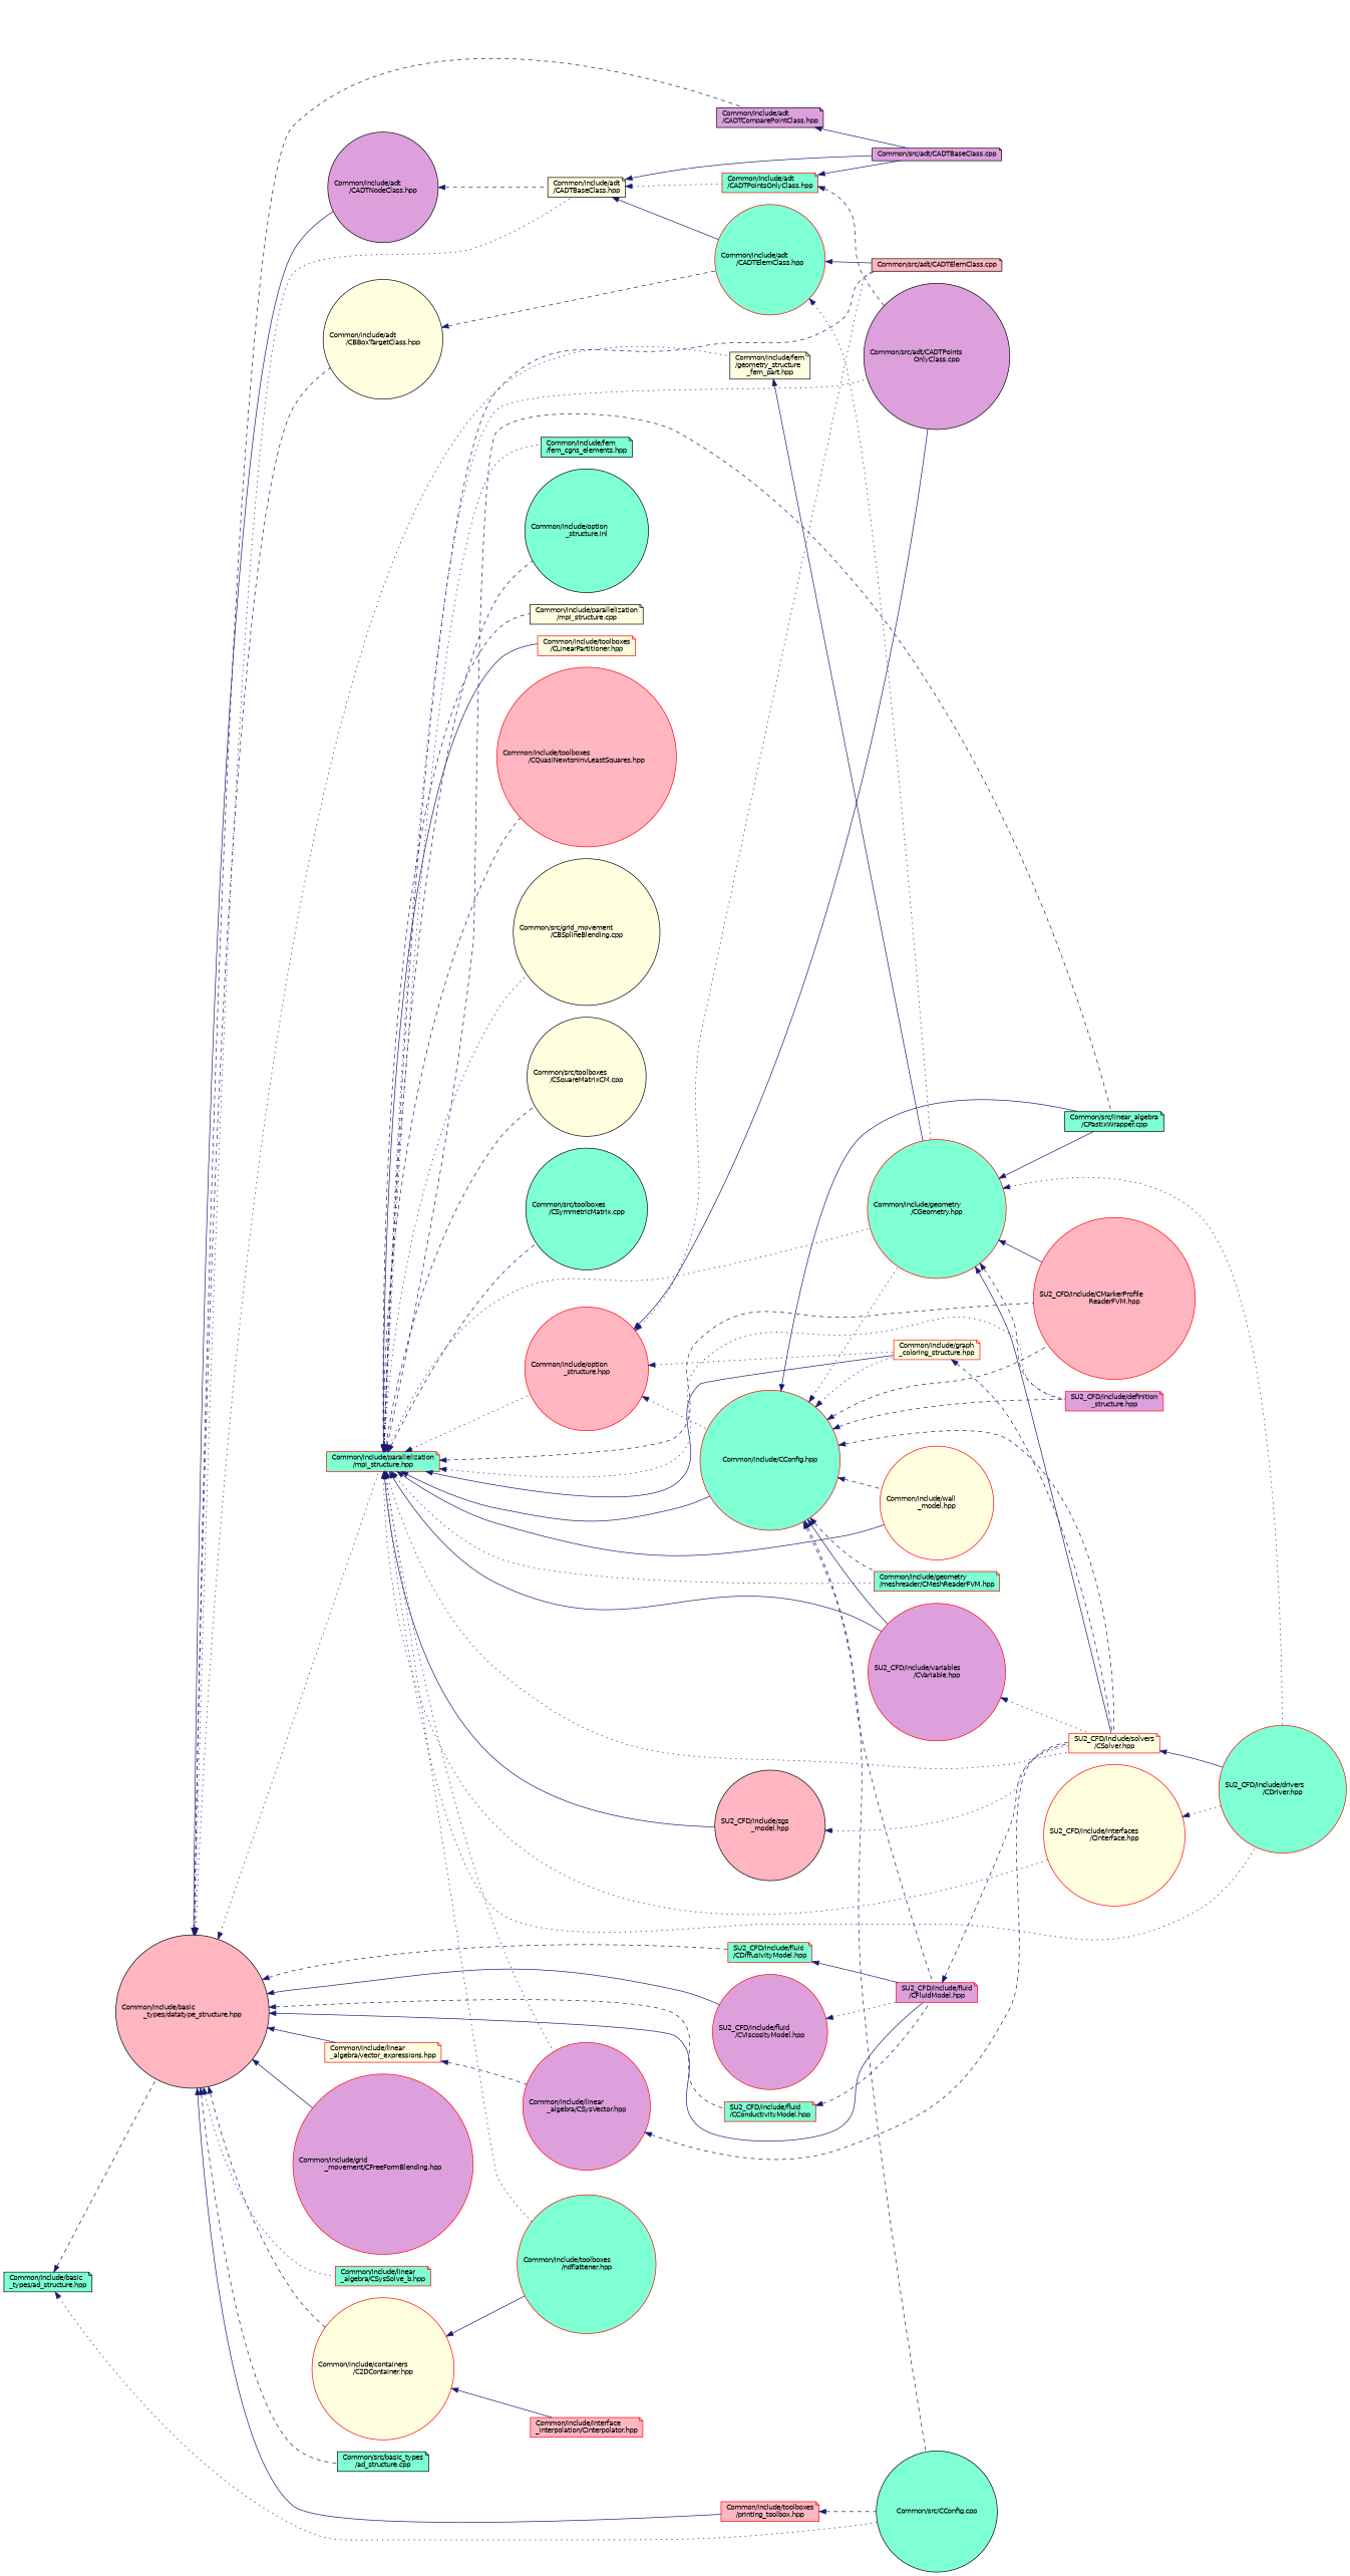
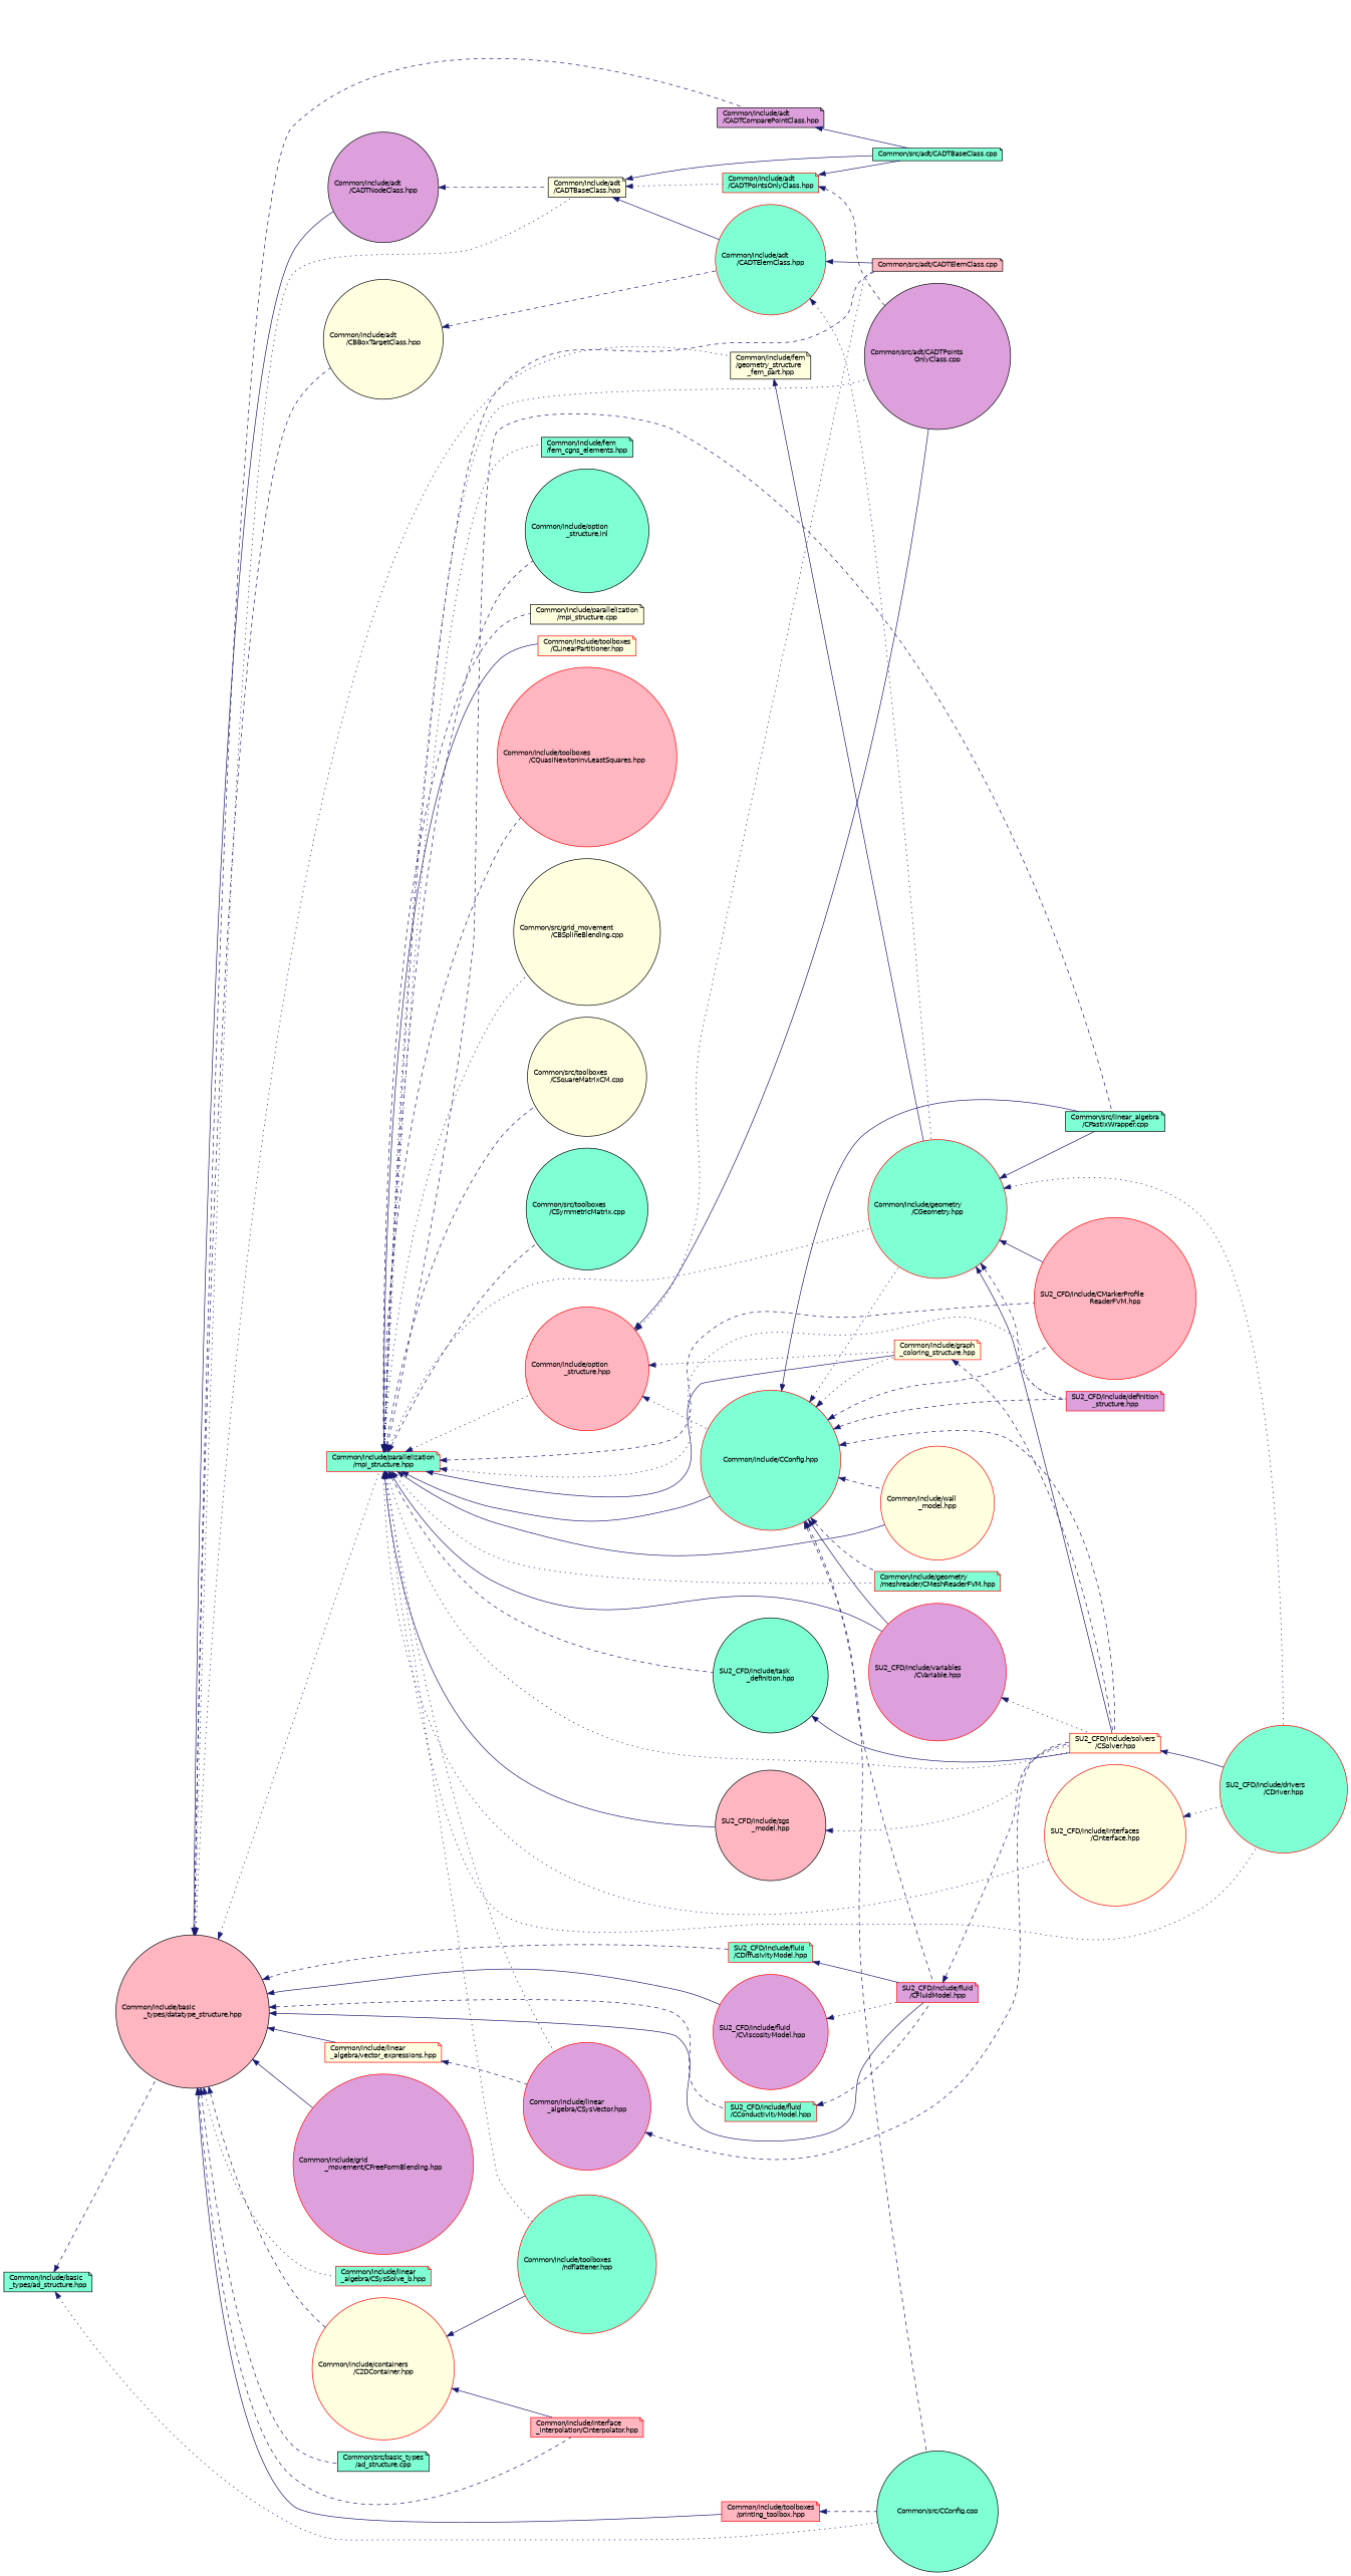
  digraph {
    rankdir=LR
    node [color=red fillcolor=aquamarine fontname=Helvetica fontsize=10 shape=circle style=filled]
    edge [color=midnightblue dir=back fontname=Helvetica fontsize=10 labelfontname=Helvetica labelfontsize=10 style=dashed]
    n1 [color=black fontcolor=black height=0.2 label="Common/include/basic\l_types/ad_structure.hpp" shape=note width=0.4]
    n2 [color=black fillcolor=lightpink height=0.2 label="Common/include/basic\l_types/datatype_structure.hpp" width=0.4]
    n3 [color=black height=0.2 label="Common/src/CConfig.cpp" width=0.4]
    n4 [color=black fillcolor=lightyellow height=0.2 label="Common/include/adt\l/CADTBaseClass.hpp" shape=note width=0.4]
    n5 [color=black fillcolor=plum height=0.2 label="Common/include/adt\l/CADTNodeClass.hpp" width=0.4]
    n6 [color=black fillcolor=plum height=0.2 label="Common/include/adt\l/CADTComparePointClass.hpp" shape=note width=0.4]
    n7 [color=black fillcolor=lightyellow height=0.2 label="Common/include/adt\l/CBBoxTargetClass.hpp" width=0.4]
    n8 [height=0.2 label="Common/include/parallelization\l/mpi_structure.hpp" shape=note width=0.4]
    n9 [fillcolor=plum height=0.2 label="SU2_CFD/include/fluid\l/CFluidModel.hpp" shape=note width=0.4]
    n10 [fillcolor=lightyellow height=0.2 label="Common/include/containers\l/C2DContainer.hpp" width=0.4]
    n11 [fillcolor=lightpink height=0.2 label="Common/include/interface\l_interpolation/CInterpolator.hpp" shape=note width=0.4]
    n12 [fillcolor=lightyellow height=0.2 label="Common/include/linear\l_algebra/vector_expressions.hpp" shape=note width=0.4]
    n13 [color=black fillcolor=lightyellow height=0.2 label="Common/include/fem\l/geometry_structure\l_fem_part.hpp" shape=note width=0.4]
    n14 [fillcolor=plum height=0.2 label="Common/include/grid\l_movement/CFreeFormBlending.hpp" width=0.4]
    n15 [height=0.2 label="Common/include/linear\l_algebra/CSysSolve_b.hpp" shape=note width=0.4]
    n16 [fillcolor=lightpink height=0.2 label="Common/include/toolboxes\l/printing_toolbox.hpp" shape=note width=0.4]
    n17 [color=black height=0.2 label="Common/src/basic_types\l/ad_structure.cpp" shape=note width=0.4]
    n18 [height=0.2 label="SU2_CFD/include/fluid\l/CConductivityModel.hpp" shape=note width=0.4]
    n19 [fillcolor=plum height=0.2 label="SU2_CFD/include/fluid\l/CViscosityModel.hpp" width=0.4]
    n20 [height=0.2 label="SU2_CFD/include/fluid\l/CDiffusivityModel.hpp" shape=note width=0.4]
    n21 [height=0.2 label="Common/include/adt\l/CADTElemClass.hpp" width=0.4]
    n22 [height=0.2 label="Common/include/adt\l/CADTPointsOnlyClass.hpp" shape=note width=0.4]
-   n23 [color=black fillcolor=plum height=0.2 label="Common/src/adt/CADTBaseClass.cpp" shape=note width=0.4]
+   n23 [color=black height=0.2 label="Common/src/adt/CADTBaseClass.cpp" shape=note width=0.4]
    n24 [height=0.2 label="Common/include/geometry\l/CGeometry.hpp" width=0.4]
    n25 [color=black fillcolor=lightpink height=0.2 label="Common/src/adt/CADTElemClass.cpp" shape=note width=0.4]
    n26 [color=black height=0.2 label="Common/src/linear_algebra\l/CPastixWrapper.cpp" shape=note width=0.4]
    n27 [fillcolor=lightpink height=0.2 label="SU2_CFD/include/CMarkerProfile\lReaderFVM.hpp" width=0.4]
    n28 [fillcolor=plum height=0.2 label="SU2_CFD/include/definition\l_structure.hpp" shape=note width=0.4]
    n29 [fillcolor=lightyellow height=0.2 label="SU2_CFD/include/solvers\l/CSolver.hpp" shape=note width=0.4]
    n30 [height=0.2 label="SU2_CFD/include/drivers\l/CDriver.hpp" width=0.4]
    n31 [color=black fillcolor=plum height=0.2 label="Common/src/adt/CADTPoints\lOnlyClass.cpp" width=0.4]
    n32 [height=0.2 label="Common/include/CConfig.hpp" width=0.4]
    n33 [fillcolor=lightyellow height=0.2 label="Common/include/wall\l_model.hpp" width=0.4]
    n34 [height=0.2 label="Common/include/geometry\l/meshreader/CMeshReaderFVM.hpp" shape=note width=0.4]
    n35 [fillcolor=lightyellow height=0.2 label="Common/include/graph\l_coloring_structure.hpp" shape=note width=0.4]
    n36 [fillcolor=plum height=0.2 label="SU2_CFD/include/variables\l/CVariable.hpp" width=0.4]
    n37 [fillcolor=lightpink height=0.2 label="Common/include/option\l_structure.hpp" width=0.4]
    n38 [color=black height=0.2 label="Common/include/fem\l/fem_cgns_elements.hpp" shape=note width=0.4]
    n39 [height=0.2 label="Common/include/toolboxes\l/ndflattener.hpp" width=0.4]
    n40 [fillcolor=plum height=0.2 label="Common/include/linear\l_algebra/CSysVector.hpp" width=0.4]
    n41 [color=black height=0.2 label="Common/include/option\l_structure.inl" width=0.4]
    n42 [color=black fillcolor=lightyellow height=0.2 label="Common/include/parallelization\l/mpi_structure.cpp" shape=note width=0.4]
    n43 [fillcolor=lightyellow height=0.2 label="Common/include/toolboxes\l/CLinearPartitioner.hpp" shape=note width=0.4]
    n44 [fillcolor=lightpink height=0.2 label="Common/include/toolboxes\l/CQuasiNewtonInvLeastSquares.hpp" width=0.4]
    n45 [color=black fillcolor=lightyellow height=0.2 label="Common/src/grid_movement\l/CBSplineBlending.cpp" width=0.4]
    n46 [color=black fillcolor=lightyellow height=0.2 label="Common/src/toolboxes\l/CSquareMatrixCM.cpp" width=0.4]
    n47 [color=black height=0.2 label="Common/src/toolboxes\l/CSymmetricMatrix.cpp" width=0.4]
+   n48 [color=black height=0.2 label="SU2_CFD/include/task\l_definition.hpp" width=0.4]
    n49 [color=black fillcolor=lightpink height=0.2 label="SU2_CFD/include/sgs\l_model.hpp" width=0.4]
    n50 [fillcolor=lightyellow height=0.2 label="SU2_CFD/include/interfaces\l/CInterface.hpp" width=0.4]
    n1 -> n2
    n1 -> n3 [style=dotted]
    n2 -> n4 [style=dotted]
    n2 -> n5 [style=solid]
    n2 -> n6
    n2 -> n7
    n2 -> n8 [style=dotted]
    n2 -> n9 [style=solid]
    n2 -> n10
+   n2 -> n11
    n2 -> n12 [style=solid]
    n2 -> n13 [style=dotted]
    n2 -> n14 [style=solid]
    n2 -> n15 [style=dotted]
    n2 -> n16 [style=solid]
    n2 -> n17
    n2 -> n18
    n2 -> n19 [style=solid]
    n2 -> n20
    n4 -> n21 [style=solid]
    n4 -> n22 [style=dotted]
    n4 -> n23 [style=solid]
    n5 -> n4
    n6 -> n23 [style=solid]
    n7 -> n21
    n8 -> n24 [style=dotted]
    n8 -> n25
    n8 -> n26
    n8 -> n27
    n8 -> n28 [style=dotted]
    n8 -> n29 [style=dotted]
    n8 -> n30 [style=dotted]
    n8 -> n31 [style=dotted]
    n8 -> n32 [style=solid]
    n8 -> n33 [style=solid]
    n8 -> n34 [style=dotted]
    n8 -> n35 [style=solid]
    n8 -> n36 [style=solid]
    n8 -> n37 [style=dotted]
    n8 -> n38 [style=dotted]
    n8 -> n39 [style=dotted]
    n8 -> n40 [style=dotted]
    n8 -> n41
    n8 -> n42
    n8 -> n43 [style=solid]
    n8 -> n44
    n8 -> n45 [style=dotted]
    n8 -> n46
    n8 -> n47
+   n8 -> n48
    n8 -> n49 [style=solid]
    n8 -> n50 [style=dotted]
    n9 -> n29
    n10 -> n11 [style=solid]
    n10 -> n39 [style=solid]
    n12 -> n40
    n13 -> n24 [style=solid]
    n16 -> n3
    n18 -> n9
    n19 -> n9 [style=dotted]
    n20 -> n9 [style=solid]
    n21 -> n24 [style=dotted]
    n21 -> n25 [style=solid]
    n22 -> n23 [style=solid]
    n22 -> n31
    n24 -> n26 [style=solid]
    n24 -> n27 [style=solid]
    n24 -> n28
    n24 -> n29 [style=solid]
    n24 -> n30 [style=dotted]
    n29 -> n30 [style=solid]
    n32 -> n3
    n32 -> n9
    n32 -> n24 [style=dotted]
    n32 -> n26 [style=solid]
    n32 -> n27
    n32 -> n28
    n32 -> n29
    n32 -> n33
    n32 -> n34
    n32 -> n35 [style=dotted]
    n32 -> n36 [style=solid]
    n35 -> n29
    n36 -> n29 [style=dotted]
    n37 -> n25 [style=dotted]
    n37 -> n31 [style=solid]
    n37 -> n32 [style=dotted]
    n37 -> n35 [style=dotted]
    n40 -> n29
+   n48 -> n29 [style=solid]
    n49 -> n29 [style=dotted]
    n50 -> n30 [style=dotted]
  }
